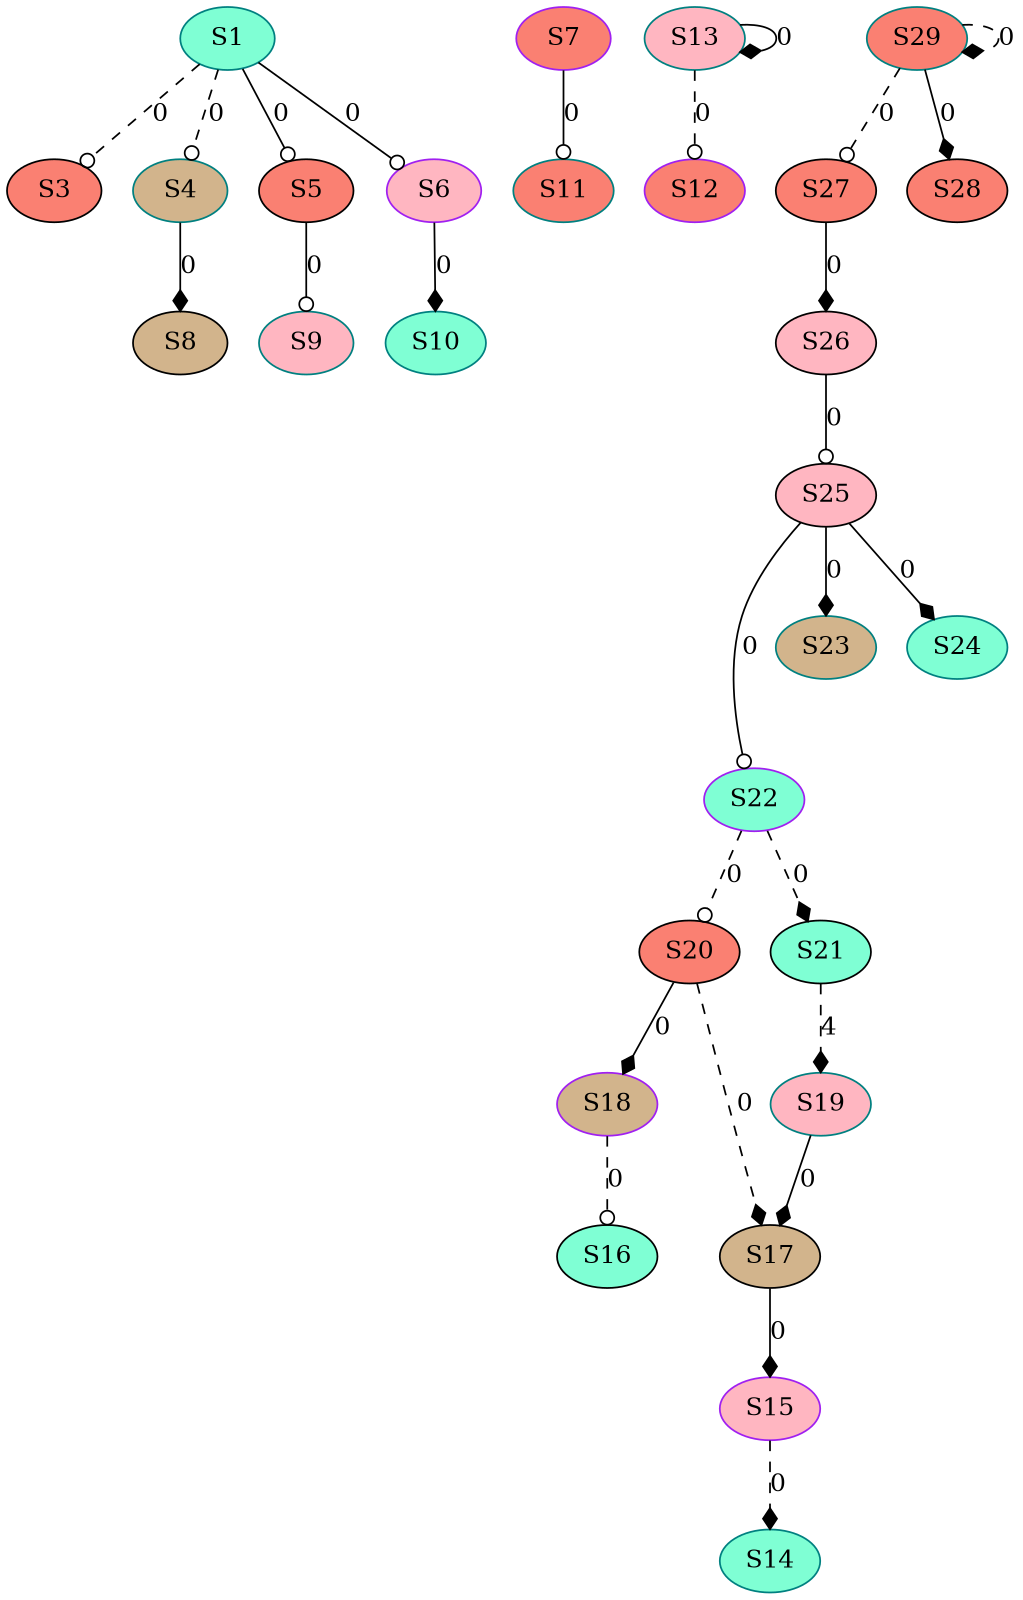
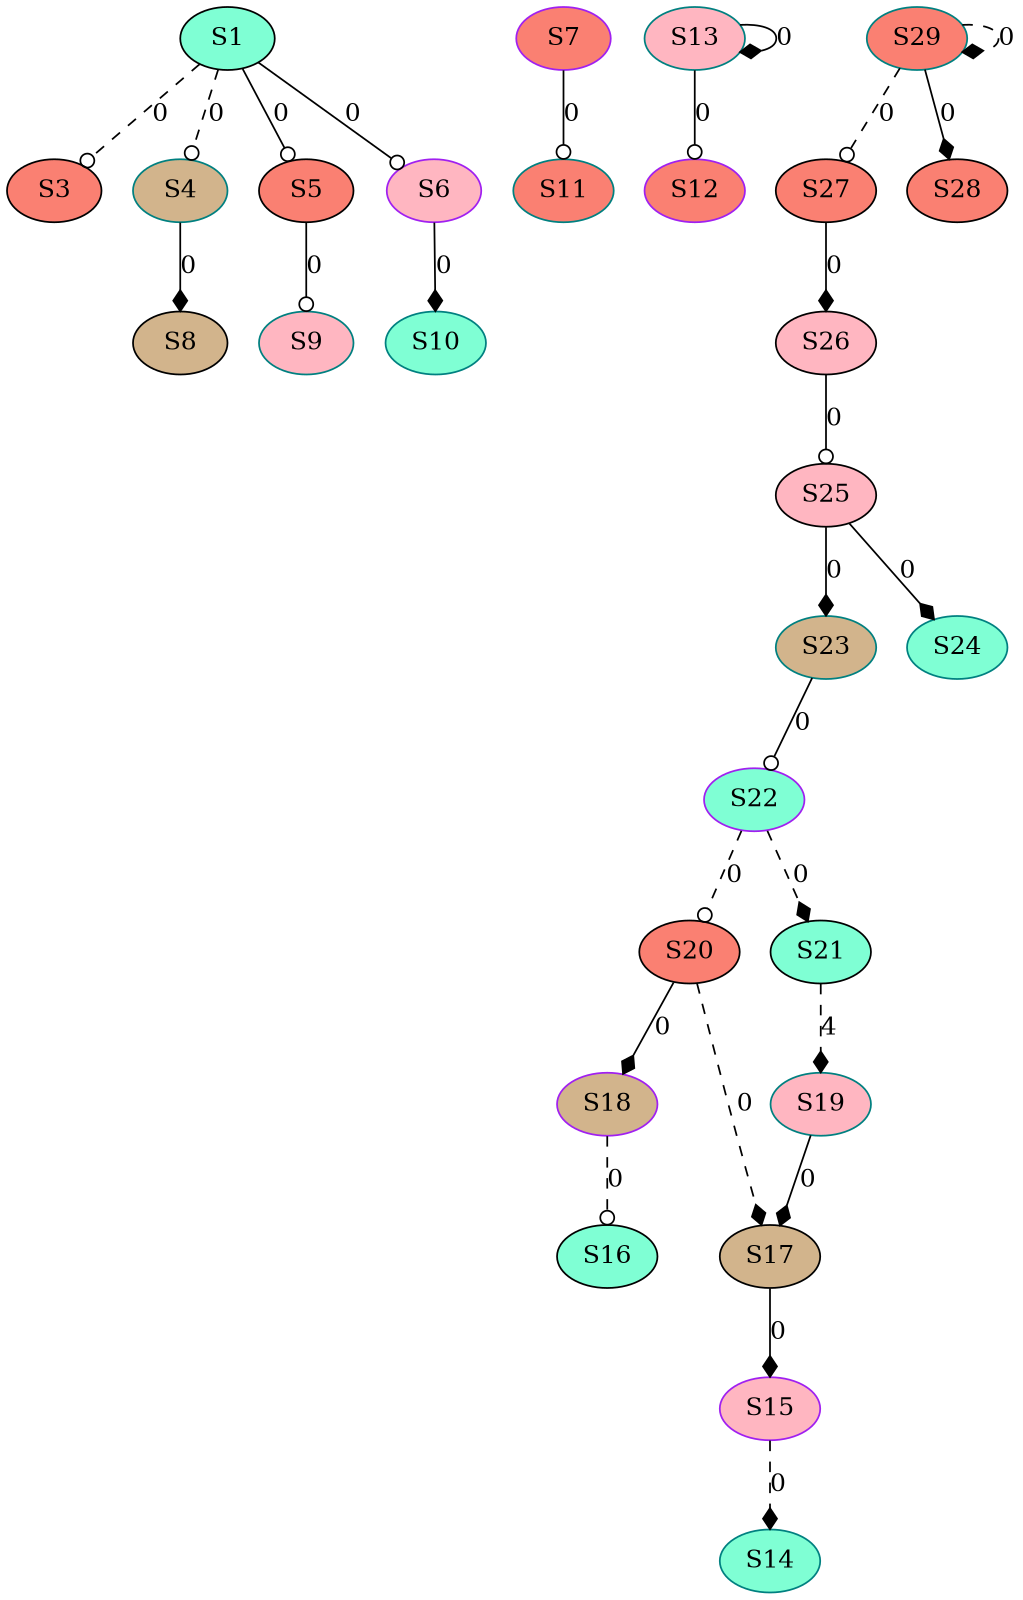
  strict digraph {
    node [color=teal fillcolor=salmon style=filled]
    edge [arrowhead=diamond style=solid]
-   S1 [fillcolor=aquamarine]
+   S1 [color=black fillcolor=aquamarine]
    S3 [color=black]
    S4 [fillcolor=tan]
    S5 [color=black]
    S6 [color=purple fillcolor=lightpink]
    S8 [color=black fillcolor=tan]
    S9 [fillcolor=lightpink]
    S10 [fillcolor=aquamarine]
    S7 [color=purple]
    S11
    S13 [fillcolor=lightpink]
    S12 [color=purple]
    S15 [color=purple fillcolor=lightpink]
    S14 [fillcolor=aquamarine]
    S17 [color=black fillcolor=tan]
    S18 [color=purple fillcolor=tan]
    S16 [color=black fillcolor=aquamarine]
    S19 [fillcolor=lightpink]
    S20 [color=black]
    S21 [color=black fillcolor=aquamarine]
    S22 [color=purple fillcolor=aquamarine]
    S25 [color=black fillcolor=lightpink]
    S23 [fillcolor=tan]
    S24 [fillcolor=aquamarine]
    S26 [color=black fillcolor=lightpink]
    S27 [color=black]
    S29
    S28 [color=black]
    S1 -> S3 [arrowhead=odot label=0 style=dashed]
    S1 -> S4 [arrowhead=odot label=0 style=dashed]
    S1 -> S5 [arrowhead=odot label=0]
    S1 -> S6 [arrowhead=odot label=0]
    S4 -> S8 [label=0]
    S5 -> S9 [arrowhead=odot label=0]
    S6 -> S10 [label=0]
    S7 -> S11 [arrowhead=odot label=0]
    S13 -> S13 [label=0]
-   S13 -> S12 [arrowhead=odot label=0 style=dashed]
+   S13 -> S12 [arrowhead=odot label=0]
    S15 -> S14 [label=0 style=dashed]
    S17 -> S15 [label=0]
    S18 -> S16 [arrowhead=odot label=0 style=dashed]
    S19 -> S17 [label=0]
    S20 -> S17 [label=0 style=dashed]
    S20 -> S18 [label=0]
    S21 -> S19 [label=4 style=dashed]
    S22 -> S20 [arrowhead=odot label=0 style=dashed]
    S22 -> S21 [label=0 style=dashed]
-   S25 -> S22 [arrowhead=odot label=0]
+   S23 -> S22 [arrowhead=odot label=0]
    S25 -> S23 [label=0]
    S25 -> S24 [label=0]
    S26 -> S25 [arrowhead=odot label=0]
    S27 -> S26 [label=0]
    S29 -> S27 [arrowhead=odot label=0 style=dashed]
    S29 -> S29 [label=0 style=dashed]
    S29 -> S28 [label=0]
  }
